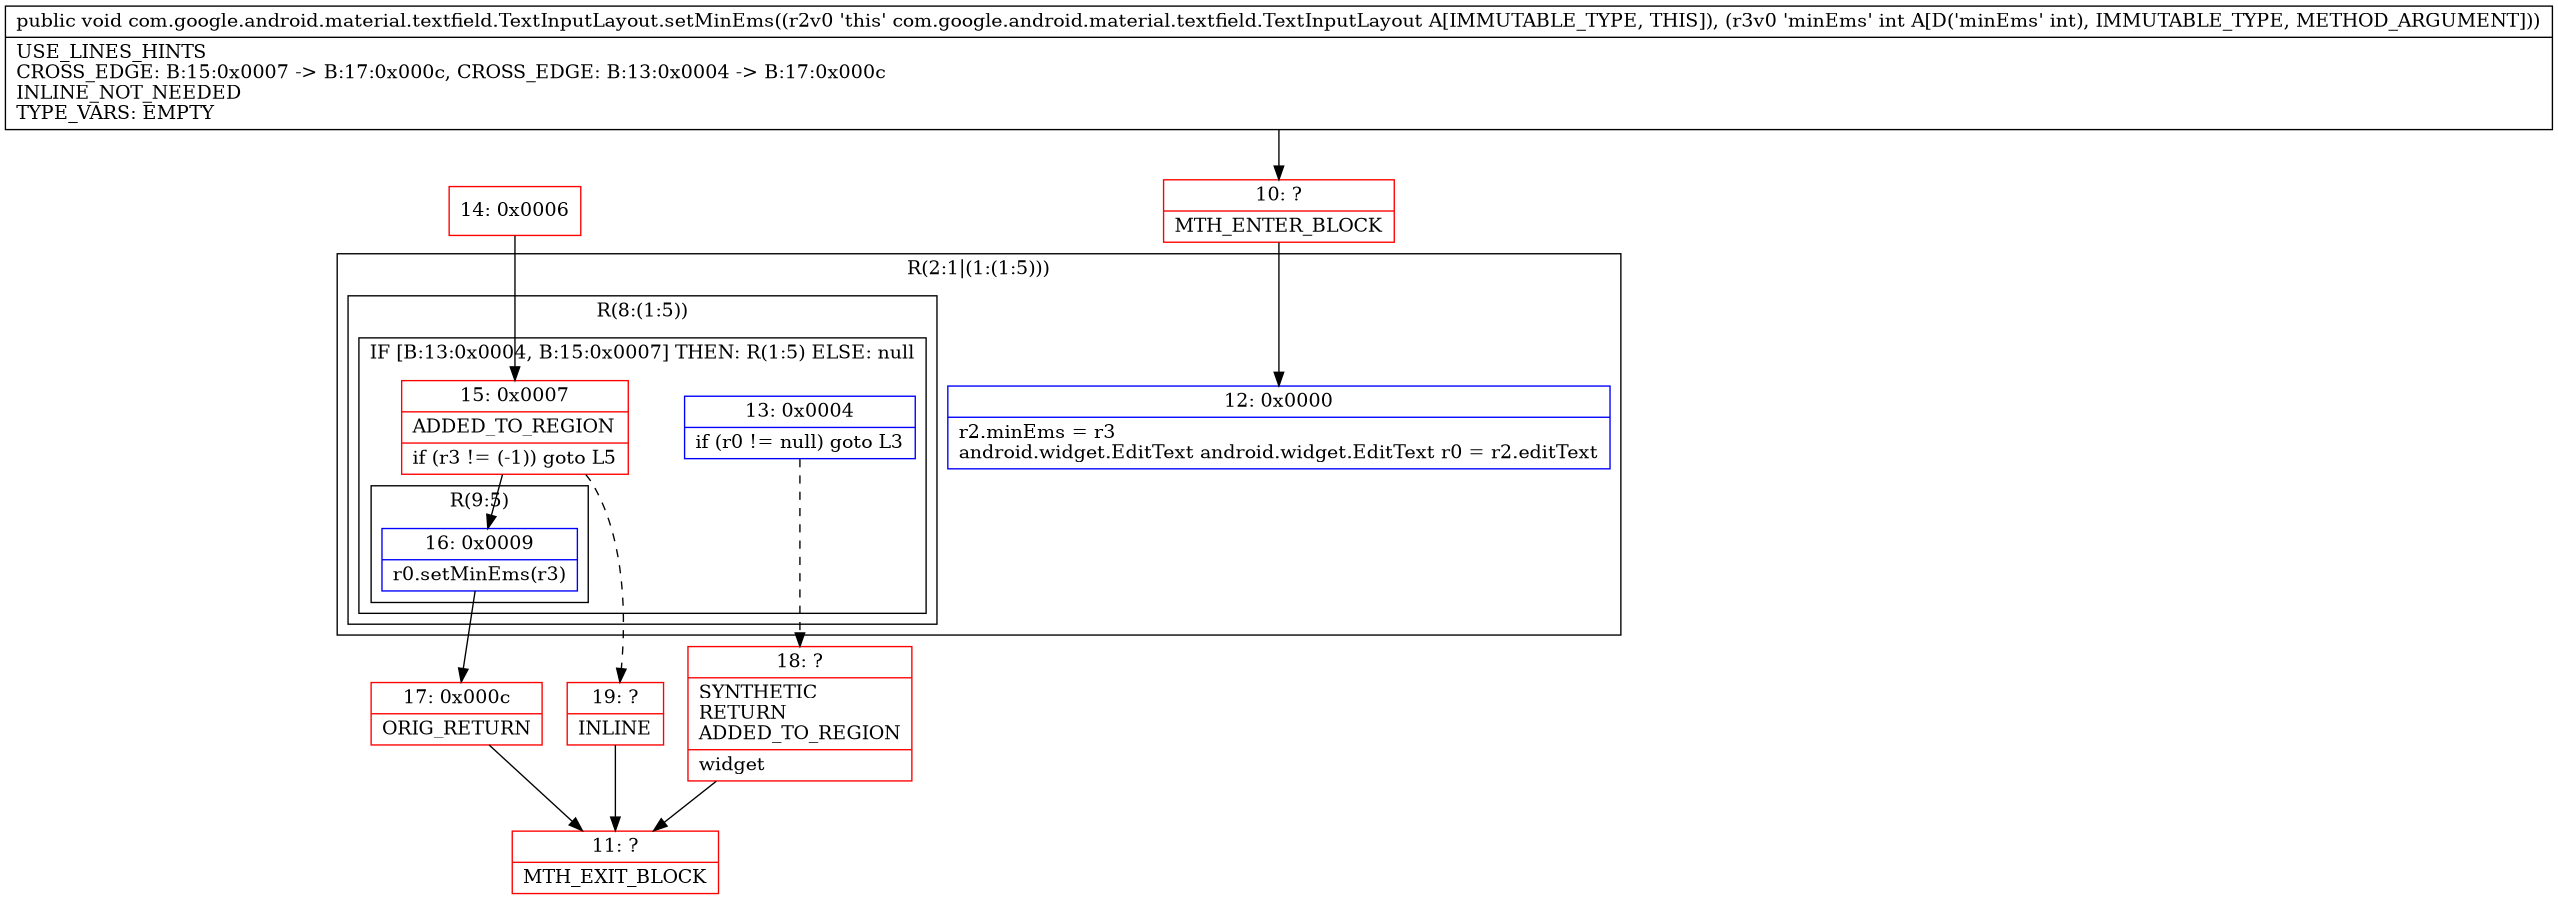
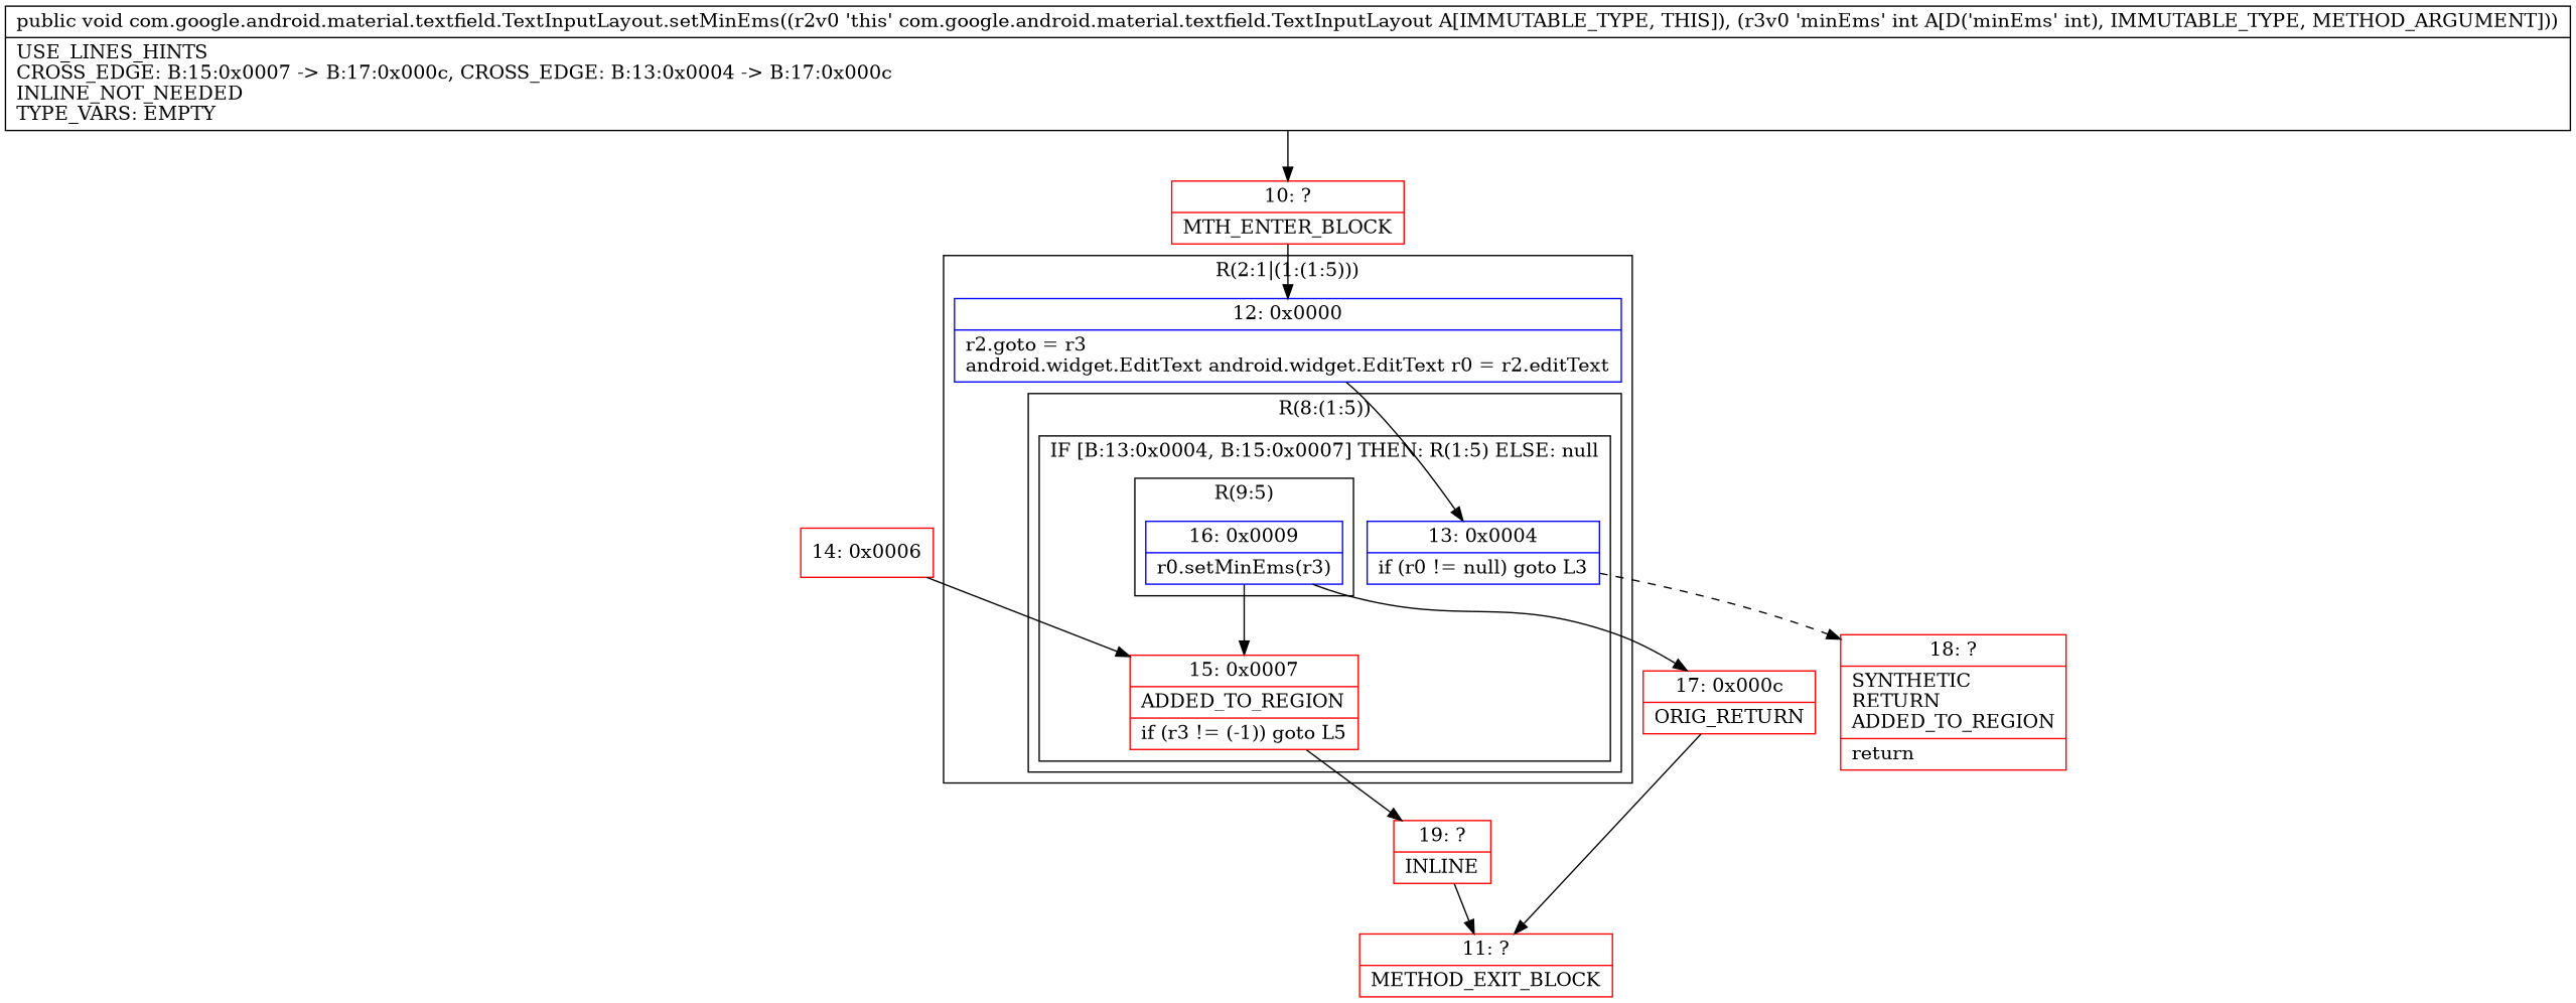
  digraph {
    node [color=red shape=record]
    n1 [color=blue label="{16\:\ 0x0009|r0.setMinEms(r3)\l}"]
    n2 [color=blue label="{13\:\ 0x0004|if (r0 != null) goto L3\l}"]
    n3 [label="{15\:\ 0x0007|ADDED_TO_REGION\l|if (r3 != (\-1)) goto L5\l}"]
-   n4 [color=blue label="{12\:\ 0x0000|r2.minEms = r3\landroid.widget.EditText android.widget.EditText r0 = r2.editText\l}"]
+   n4 [color=blue label="{12\:\ 0x0000|r2.goto = r3\landroid.widget.EditText android.widget.EditText r0 = r2.editText\l}"]
    n5 [label="{17\:\ 0x000c|ORIG_RETURN\l}"]
-   n6 [label="{18\:\ ?|SYNTHETIC\lRETURN\lADDED_TO_REGION\l|widget\l}"]
+   n6 [label="{18\:\ ?|SYNTHETIC\lRETURN\lADDED_TO_REGION\l|return\l}"]
    n7 [label="{19\:\ ?|INLINE\l}"]
    n8 [label="{14\:\ 0x0006}"]
-   n9 [label="{11\:\ ?|MTH_EXIT_BLOCK\l}"]
+   n9 [label="{11\:\ ?|METHOD_EXIT_BLOCK\l}"]
    n10 [label="{10\:\ ?|MTH_ENTER_BLOCK\l}"]
    n11 [label="{public void com.google.android.material.textfield.TextInputLayout.setMinEms((r2v0 'this' com.google.android.material.textfield.TextInputLayout A[IMMUTABLE_TYPE, THIS]), (r3v0 'minEms' int A[D('minEms' int), IMMUTABLE_TYPE, METHOD_ARGUMENT]))  | USE_LINES_HINTS\lCROSS_EDGE: B:15:0x0007 \-\> B:17:0x000c, CROSS_EDGE: B:13:0x0004 \-\> B:17:0x000c\lINLINE_NOT_NEEDED\lTYPE_VARS: EMPTY\l}" color=""]
    subgraph cluster_1 {
      label="R(2:1|(1:(1:5)))"
      n4
      subgraph cluster_2 {
        label="R(8:(1:5))"
        subgraph cluster_3 {
          label="IF [B:13:0x0004, B:15:0x0007] THEN: R(1:5) ELSE: null"
          n2
          n3
          subgraph cluster_4 {
            label="R(9:5)"
            n1
          }
        }
      }
    }
    n1 -> n5
    n2 -> n6 [style=dashed]
-   n3 -> n1
-   n3 -> n7 [style=dashed]
+   n1 -> n3
+   n3 -> n7 [style=solid]
+   n4 -> n2
    n5 -> n9
-   n6 -> n9
    n7 -> n9
    n8 -> n3
    n10 -> n4
    n11 -> n10
  }
